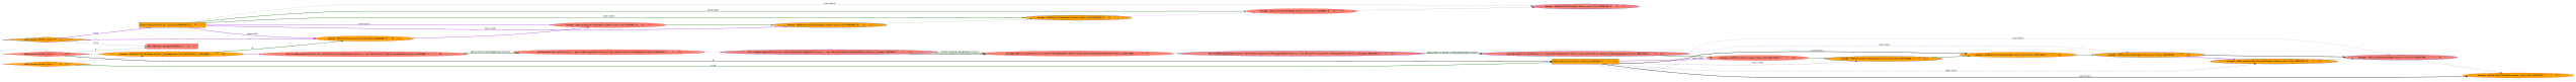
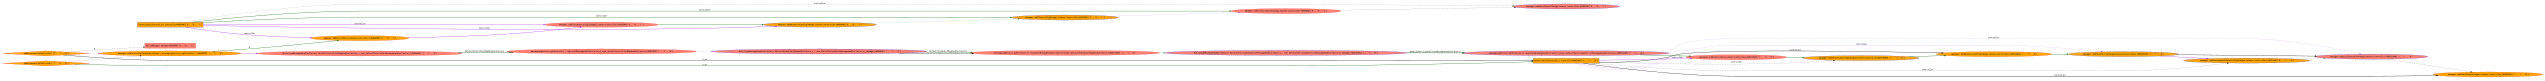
  digraph {
    fontname="Roboto Mono"
    rankdir=LR
    node [color=red fillcolor=orange fontname="Roboto Mono" shape=ellipse style=filled]
    edge [color=darkgreen fontname="Roboto Mono" style=bold]
    n1 [label="manager.addControllerListener(controller)@@@4@@@['0', '0', '1']"]
    n2 [fillcolor=salmon label="manager.addInstanceConfigChangeListener(controller)@@@5@@@['0', '0', '1']"]
    n3 [color=blue label="manager.addResourceConfigChangeListener(controller)@@@6@@@['0', '0', '1']"]
    n4 [fillcolor=salmon label="_messagingService.getExecutor().registerMessageHandlerFactory(type,defaultControllerMsgHandlerFactory)@@@7@@@['1', '1', '0']"]
    n5 [color=blue fillcolor=salmon label="MultiTypeMessageHandlerFactory defaultSchedulerMsgHandlerFactory = new DefaultSchedulerMessageHandlerFactory(_manager)@@@9@@@['1', '1', '0']"]
    n6 [fillcolor=salmon label="_messagingService.getExecutor().registerMessageHandlerFactory(type,defaultSchedulerMsgHandlerFactory)@@@11@@@['1', '1', '0']"]
    n7 [color=blue label="GenericHelixController controller@@@2@@@['0', '0', '1']" shape=box]
    n8 [color=blue label="manager.addClusterfigChangeListener(controller)@@@7@@@['0', '0', '1']"]
    n9 [color=blue fillcolor=salmon label="manager.addIdealStateChangeListener(controller)@@@9@@@['0', '0', '1']"]
    n10 [fillcolor=salmon label="manager.addLiveInstanceChangeListener(controller)@@@8@@@['0', '0', '1']"]
    n11 [label="addListenersToController['1', '0', '0']" shape=diamond]
    n12 [label="_manager.addControllerMessageListener(_messagingService.getExecutor())@@@4@@@['1', '1', '0']"]
    n13 [color=blue label="GenericHelixController controller@@@2@@@['1', '1', '0']" shape=box]
    n14 [fillcolor=salmon label="MultiTypeMessageHandlerFactory defaultControllerMsgHandlerFactory = new DefaultControllerMessageHandlerFactory()@@@5@@@['1', '1', '0']"]
    n15 [label="_manager.addResourceConfigChangeListener(controller)@@@19@@@['1', '1', '0']"]
    n16 [color=blue label="_manager.addClusterfigChangeListener(controller)@@@20@@@['1', '1', '0']"]
    n17 [fillcolor=salmon label="_manager.addControllerListener(controller)@@@17@@@['1', '1', '0']"]
    n18 [color=blue fillcolor=salmon label="_manager.addLiveInstanceChangeListener(controller)@@@22@@@['1', '1', '0']"]
    n19 [label="_manager.addIdealStateChangeListener(controller)@@@23@@@['1', '1', '0']"]
    n20 [color=blue label="_manager.addInstanceConfigChangeListener(controller)@@@18@@@['1', '1', '0']"]
    n21 [color=blue label="_manager.addCustomizedStateConfigChangeListener(controller)@@@21@@@['0', '1', '0']"]
    n22 [color=blue fillcolor=salmon label="MultiTypeMessageHandlerFactory defaultParticipantErrorMessageHandlerFactory = new DefaultParticipantErrorMessageHandlerFactory(_manager)@@@13@@@['1', '1', '0']"]
    n23 [color=blue fillcolor=salmon label="_messagingService.getExecutor().registerMessageHandlerFactory(type,defaultParticipantErrorMessageHandlerFactory)@@@15@@@['1', '1', '0']"]
    n24 [fillcolor=salmon label="HelixManager manager@@@2@@@['0', '0', '1']" shape=box]
-   n25 [fillcolor=salmon label="addListenersToController['0', '1', '0']" shape=diamond]
-   n26 [color=blue label="addListenersToController['0', '0', '1']" shape=diamond]
+   n25 [label="addListenersToController['0', '1', '0']" shape=diamond]
    n1 -> n2 [color=purple]
    n2 -> n3
    n3 -> n8 [style=dashed]
    n4 -> n5 [color=purple style=dashed]
    n5 -> n6 [color=black]
    n5 -> n6 [label=defaultSchedulerMsgHandlerFactory]
    n6 -> n22 [style=dashed]
    n7 -> n1 [color=purple label=controller]
    n7 -> n2 [color=purple label=controller]
    n7 -> n3 [color=purple label=controller]
    n7 -> n8 [label=controller]
    n7 -> n9 [label=controller style=dashed]
    n7 -> n10 [label=controller]
    n8 -> n10 [color=purple style=dashed]
    n10 -> n9 [color=black style=dashed]
    n11 -> n12 [color=black style=dashed]
    n11 -> n13 [label=true]
    n12 -> n1 [label=0]
    n12 -> n14 [color=purple]
    n13 -> n15 [color=black label=controller]
    n13 -> n16 [color=purple label=controller style=dashed]
    n13 -> n17 [color=purple label=controller]
    n13 -> n18 [color=purple label=controller style=dashed]
    n13 -> n19 [color=black label=controller]
    n13 -> n20 [color=black label=controller style=dashed]
    n13 -> n21 [color=black label=controller style=dashed]
    n14 -> n4 [color=black style=dashed]
    n14 -> n4 [label=defaultControllerMsgHandlerFactory]
    n15 -> n16
    n16 -> n18 [color=black]
    n16 -> n21 [color=purple]
    n17 -> n20
    n18 -> n19 [color=black style=dashed]
    n20 -> n15
    n21 -> n18 [style=dashed]
    n22 -> n23 [color=black style=dashed]
    n22 -> n23 [label=defaultParticipantErrorMessageHandlerFactory]
    n23 -> n17
    n25 -> n12 [color=purple style=dashed]
-   n25 -> n13 [color=black label=0]
+   n25 -> n13 [color=black label=true]
    n25 -> n24 [color=black label=0 style=dashed]
-   n26 -> n1 [color=purple]
-   n26 -> n7 [color=purple label=true]
-   n26 -> n24 [color=black label=true style=dashed]
  }
